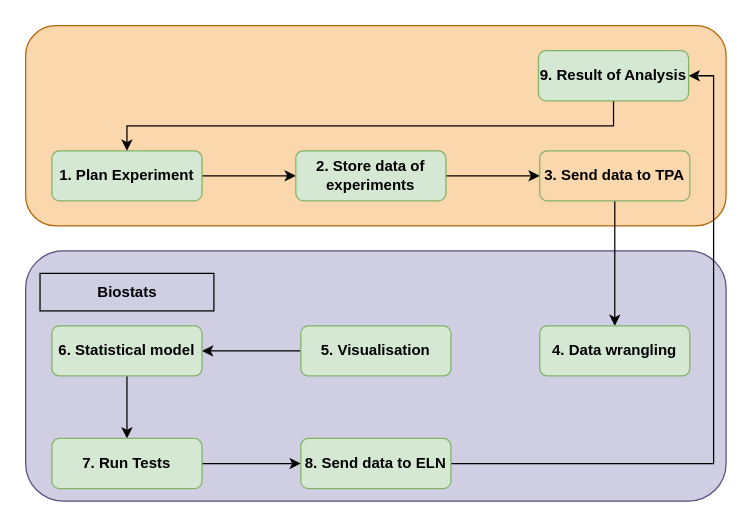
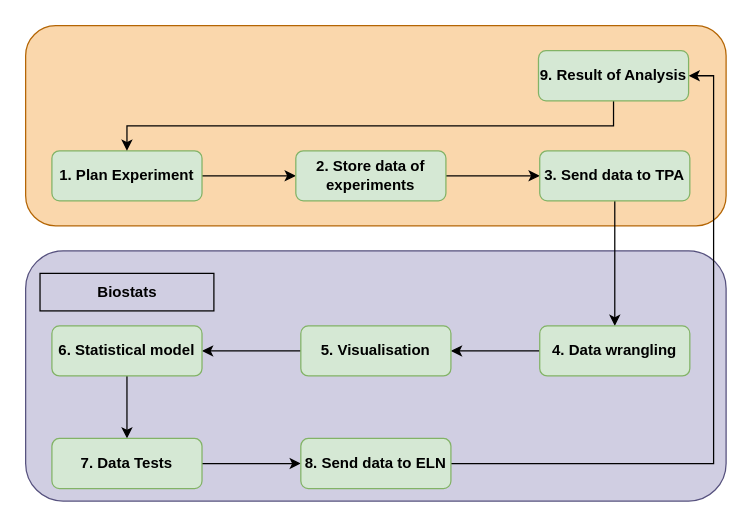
  <mxCell id="0" />
  <mxCell id="1" parent="0" />
  <mxCell id="2" value="" style="rounded=1;whiteSpace=wrap;html=1;fillColor=#fad7ac;strokeColor=#b46504;" parent="1" vertex="1"><mxGeometry x="20" y="20" width="560" height="160" as="geometry" /></mxCell>
  <mxCell id="3" style="edgeStyle=orthogonalEdgeStyle;rounded=0;orthogonalLoop=1;jettySize=auto;html=1;exitX=1;exitY=0.5;exitDx=0;exitDy=0;" parent="1" source="4" target="6" edge="1"><mxGeometry relative="1" as="geometry" /></mxCell>
  <mxCell id="4" value="&lt;b&gt;1. Plan Experiment&lt;/b&gt;" style="rounded=1;whiteSpace=wrap;html=1;fillColor=#d5e8d4;strokeColor=#82b366;" parent="1" vertex="1"><mxGeometry x="41" y="120" width="120" height="40" as="geometry" /></mxCell>
  <mxCell id="5" style="edgeStyle=orthogonalEdgeStyle;rounded=0;orthogonalLoop=1;jettySize=auto;html=1;exitX=1;exitY=0.5;exitDx=0;exitDy=0;" parent="1" source="6" target="10" edge="1"><mxGeometry relative="1" as="geometry" /></mxCell>
  <mxCell id="6" value="&lt;b&gt;2. Store data of experiments&lt;/b&gt;" style="rounded=1;whiteSpace=wrap;html=1;fillColor=#d5e8d4;strokeColor=#82b366;" parent="1" vertex="1"><mxGeometry x="236" y="120" width="120" height="40" as="geometry" /></mxCell>
  <mxCell id="7" style="edgeStyle=orthogonalEdgeStyle;rounded=0;orthogonalLoop=1;jettySize=auto;html=1;" parent="1" edge="1"><mxGeometry relative="1" as="geometry"><mxPoint x="300" y="230" as="targetPoint" /><mxPoint x="300" y="230" as="sourcePoint" /></mxGeometry></mxCell>
  <mxCell id="8" value="" style="rounded=1;whiteSpace=wrap;html=1;fillColor=#d0cee2;strokeColor=#56517e;" parent="1" vertex="1"><mxGeometry x="20" y="200" width="560" height="200" as="geometry" /></mxCell>
  <mxCell id="9" style="edgeStyle=orthogonalEdgeStyle;rounded=0;orthogonalLoop=1;jettySize=auto;html=1;exitX=0.5;exitY=1;exitDx=0;exitDy=0;" parent="1" source="10" target="13" edge="1"><mxGeometry relative="1" as="geometry" /></mxCell>
- <mxCell id="10" value="&lt;b&gt;3. Send data to TPA&lt;/b&gt;" style="rounded=1;whiteSpace=wrap;html=1;fillColor=#fad7ac;strokeColor=#82b366;" parent="1" vertex="1"><mxGeometry x="431" y="120" width="120" height="40" as="geometry" /></mxCell>
+ <mxCell id="10" value="&lt;b&gt;3. Send data to TPA&lt;/b&gt;" style="rounded=1;whiteSpace=wrap;html=1;fillColor=#d5e8d4;strokeColor=#82b366;" parent="1" vertex="1"><mxGeometry x="431" y="120" width="120" height="40" as="geometry" /></mxCell>
  <mxCell id="11" value="&lt;b&gt;Biostats&lt;/b&gt;" style="text;html=1;align=center;verticalAlign=middle;whiteSpace=wrap;rounded=0;strokeColor=default;" parent="1" vertex="1"><mxGeometry x="31.5" y="218" width="139" height="30" as="geometry" /></mxCell>
+ <mxCell id="12" style="edgeStyle=orthogonalEdgeStyle;rounded=0;orthogonalLoop=1;jettySize=auto;html=1;exitX=0;exitY=0.5;exitDx=0;exitDy=0;entryX=1;entryY=0.5;entryDx=0;entryDy=0;" parent="1" source="13" target="15" edge="1"><mxGeometry relative="1" as="geometry" /></mxCell>
  <mxCell id="13" value="&lt;b&gt;4. Data wrangling&lt;/b&gt;" style="rounded=1;whiteSpace=wrap;html=1;fillColor=#d5e8d4;strokeColor=#82b366;" parent="1" vertex="1"><mxGeometry x="431" y="260" width="120" height="40" as="geometry" /></mxCell>
  <mxCell id="14" style="edgeStyle=orthogonalEdgeStyle;rounded=0;orthogonalLoop=1;jettySize=auto;html=1;exitX=0;exitY=0.5;exitDx=0;exitDy=0;" parent="1" source="15" target="17" edge="1"><mxGeometry relative="1" as="geometry" /></mxCell>
  <mxCell id="15" value="&lt;b&gt;5. Visualisation&lt;/b&gt;" style="rounded=1;whiteSpace=wrap;html=1;fillColor=#d5e8d4;strokeColor=#82b366;" parent="1" vertex="1"><mxGeometry x="240" y="260" width="120" height="40" as="geometry" /></mxCell>
  <mxCell id="16" style="edgeStyle=orthogonalEdgeStyle;rounded=0;orthogonalLoop=1;jettySize=auto;html=1;exitX=0.5;exitY=1;exitDx=0;exitDy=0;" parent="1" source="17" target="19" edge="1"><mxGeometry relative="1" as="geometry" /></mxCell>
  <mxCell id="17" value="&lt;b&gt;6. Statistical model&lt;/b&gt;" style="rounded=1;whiteSpace=wrap;html=1;fillColor=#d5e8d4;strokeColor=#82b366;" parent="1" vertex="1"><mxGeometry x="41" y="260" width="120" height="40" as="geometry" /></mxCell>
  <mxCell id="18" style="edgeStyle=orthogonalEdgeStyle;rounded=0;orthogonalLoop=1;jettySize=auto;html=1;exitX=1;exitY=0.5;exitDx=0;exitDy=0;entryX=0;entryY=0.5;entryDx=0;entryDy=0;" parent="1" source="19" target="21" edge="1"><mxGeometry relative="1" as="geometry" /></mxCell>
- <mxCell id="19" value="&lt;b&gt;7. Run Tests&lt;/b&gt;" style="rounded=1;whiteSpace=wrap;html=1;fillColor=#d5e8d4;strokeColor=#82b366;" parent="1" vertex="1"><mxGeometry x="41" y="350" width="120" height="40" as="geometry" /></mxCell>
+ <mxCell id="19" value="&lt;b&gt;7. Data Tests&lt;/b&gt;" style="rounded=1;whiteSpace=wrap;html=1;fillColor=#d5e8d4;strokeColor=#82b366;" parent="1" vertex="1"><mxGeometry x="41" y="350" width="120" height="40" as="geometry" /></mxCell>
  <mxCell id="20" style="edgeStyle=orthogonalEdgeStyle;rounded=0;orthogonalLoop=1;jettySize=auto;html=1;exitX=1;exitY=0.5;exitDx=0;exitDy=0;entryX=1;entryY=0.5;entryDx=0;entryDy=0;" parent="1" source="21" target="23" edge="1"><mxGeometry relative="1" as="geometry" /></mxCell>
  <mxCell id="21" value="&lt;b&gt;8. Send data to ELN&lt;/b&gt;" style="rounded=1;whiteSpace=wrap;html=1;fillColor=#d5e8d4;strokeColor=#82b366;" parent="1" vertex="1"><mxGeometry x="240" y="350" width="120" height="40" as="geometry" /></mxCell>
  <mxCell id="22" style="edgeStyle=orthogonalEdgeStyle;rounded=0;orthogonalLoop=1;jettySize=auto;html=1;exitX=0.5;exitY=1;exitDx=0;exitDy=0;" parent="1" source="23" target="4" edge="1"><mxGeometry relative="1" as="geometry" /></mxCell>
  <mxCell id="23" value="&lt;b&gt;9. Result of Analysis&lt;/b&gt;" style="rounded=1;whiteSpace=wrap;html=1;fillColor=#d5e8d4;strokeColor=#82b366;" parent="1" vertex="1"><mxGeometry x="430" y="40" width="120" height="40" as="geometry" /></mxCell>
